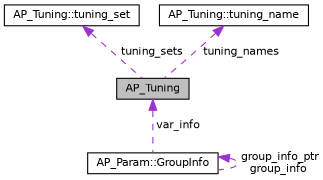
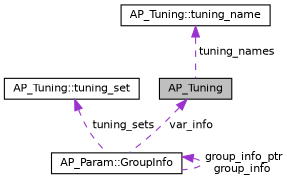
  digraph {
    node [color=black fillcolor=white fontname=Helvetica fontsize=10 shape=record style=filled]
    edge [color=darkorchid3 dir=back fontname=Helvetica fontsize=10 labelfontname=Helvetica labelfontsize=10 style=dashed]
    n1 [fillcolor=grey75 fontcolor=black height=0.2 label=AP_Tuning width=0.4]
    n2 [height=0.2 label="AP_Param::GroupInfo" width=0.4]
    n3 [height=0.2 label="AP_Tuning::tuning_set" width=0.4]
    n4 [height=0.2 label="AP_Tuning::tuning_name" width=0.4]
    n1 -> n2 [label=" var_info"]
    n2 -> n2 [label=" group_info_ptr\ngroup_info"]
-   n3 -> n1 [label=" tuning_sets"]
+   n3 -> n2 [label=" tuning_sets"]
    n4 -> n1 [label=" tuning_names"]
  }
